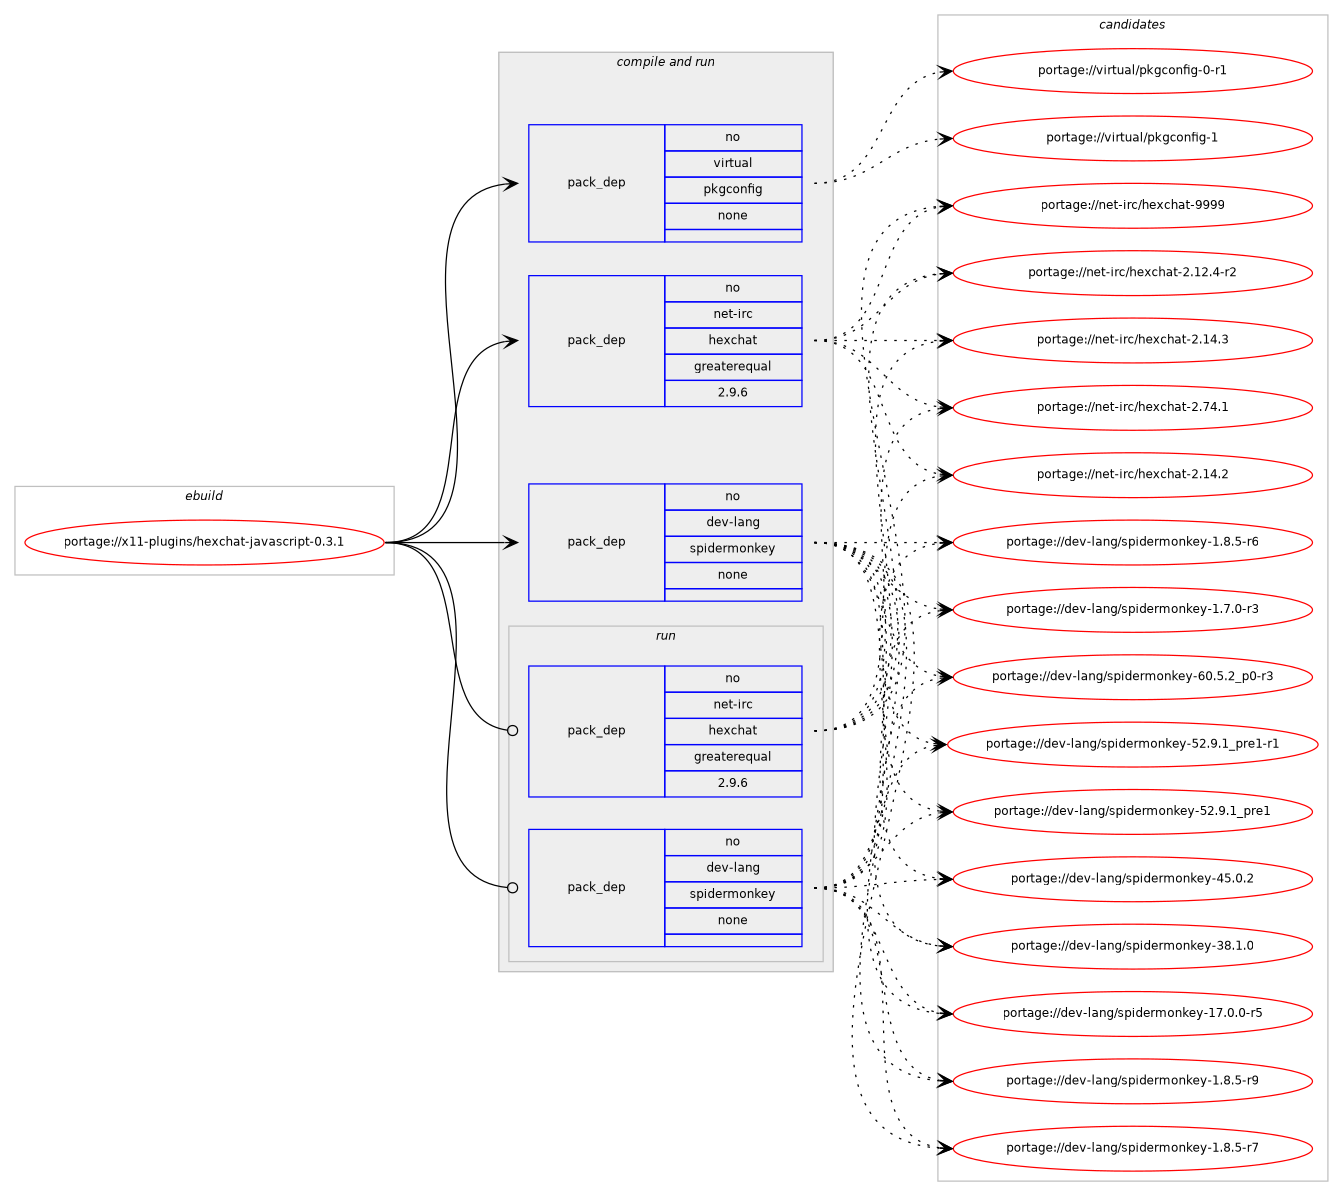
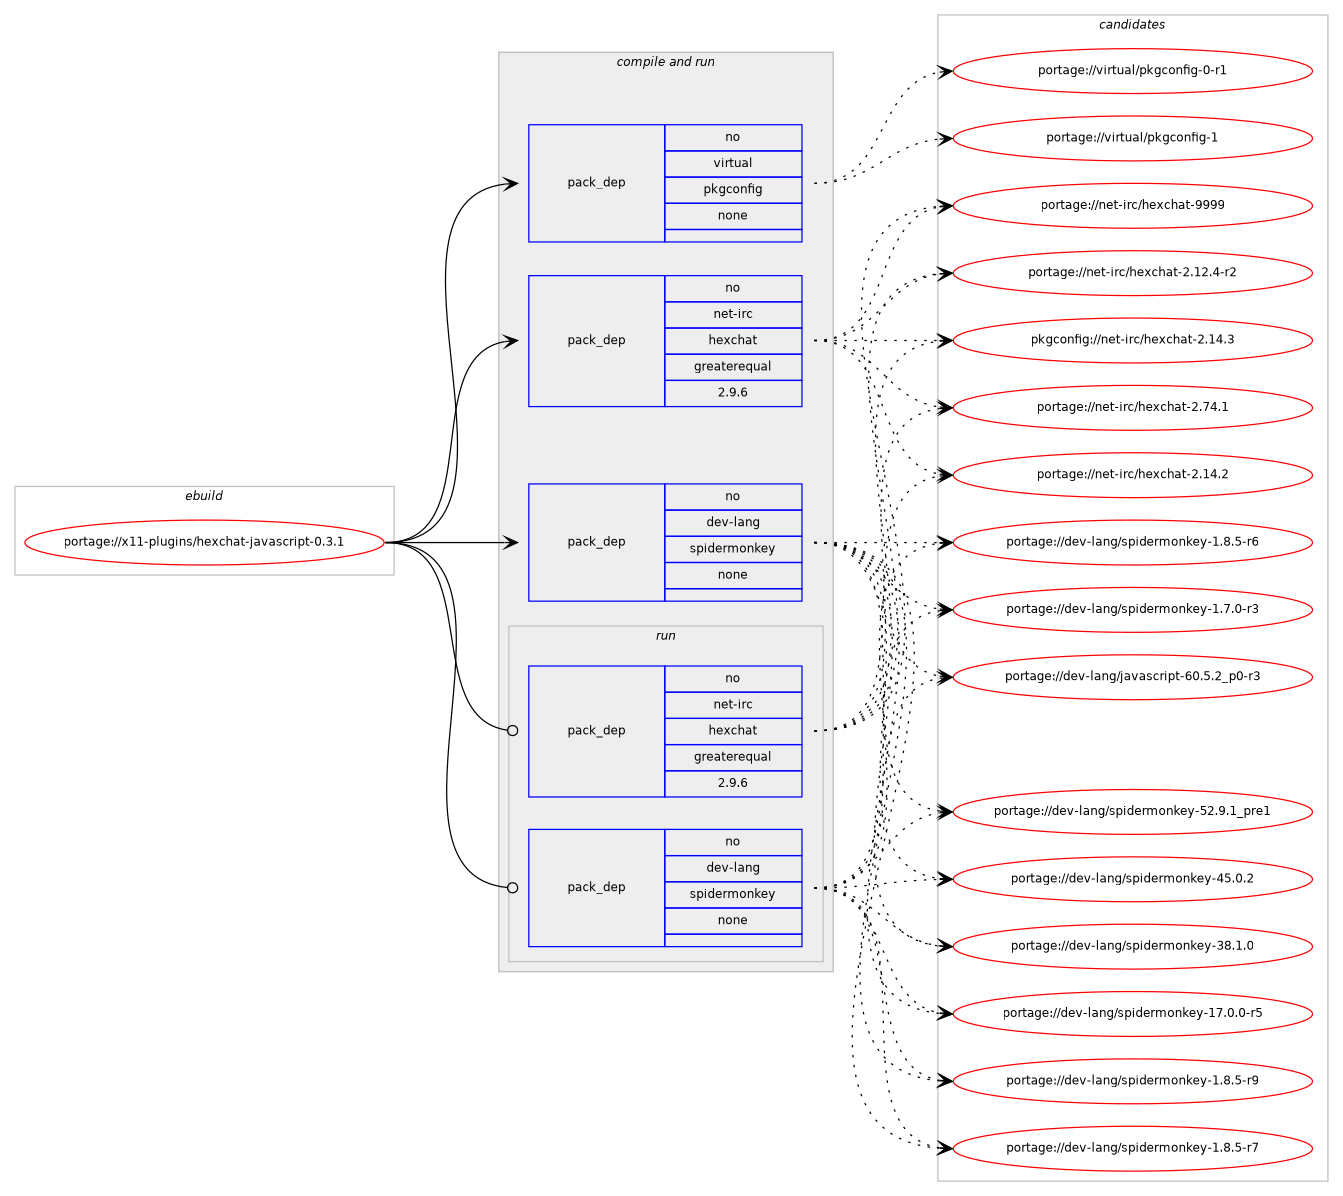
  digraph {
    compound=true
    concentrate=true
    fontname=Helvetica
    fontsize=10
    newrank=true
    rankdir=LR
    ranksep=1.5
    node [color=red fontname=Helvetica fontsize=10]
    edge [arrowhead=vee headport=w style=dotted tailport=e weight=100]
    n1 [label="portage://x11-plugins/hexchat-javascript-0.3.1" width=4]
    n2 [color=blue label=<<TABLE BORDER="0" CELLBORDER="1" CELLSPACING="0" CELLPADDING="4" WIDTH="220"><TR><TD ROWSPAN="6" CELLPADDING="30">pack_dep</TD></TR><TR><TD WIDTH="110">no</TD></TR><TR><TD>dev-lang</TD></TR><TR><TD>spidermonkey</TD></TR><TR><TD>none</TD></TR><TR><TD></TD></TR></TABLE>> shape=none]
    n3 [color=blue label=<<TABLE BORDER="0" CELLBORDER="1" CELLSPACING="0" CELLPADDING="4" WIDTH="220"><TR><TD ROWSPAN="6" CELLPADDING="30">pack_dep</TD></TR><TR><TD WIDTH="110">no</TD></TR><TR><TD>net-irc</TD></TR><TR><TD>hexchat</TD></TR><TR><TD>greaterequal</TD></TR><TR><TD>2.9.6</TD></TR></TABLE>> shape=none]
    n4 [color=blue label=<<TABLE BORDER="0" CELLBORDER="1" CELLSPACING="0" CELLPADDING="4" WIDTH="220"><TR><TD ROWSPAN="6" CELLPADDING="30">pack_dep</TD></TR><TR><TD WIDTH="110">no</TD></TR><TR><TD>virtual</TD></TR><TR><TD>pkgconfig</TD></TR><TR><TD>none</TD></TR><TR><TD></TD></TR></TABLE>> shape=none]
    n5 [color=blue label=<<TABLE BORDER="0" CELLBORDER="1" CELLSPACING="0" CELLPADDING="4" WIDTH="220"><TR><TD ROWSPAN="6" CELLPADDING="30">pack_dep</TD></TR><TR><TD WIDTH="110">no</TD></TR><TR><TD>dev-lang</TD></TR><TR><TD>spidermonkey</TD></TR><TR><TD>none</TD></TR><TR><TD></TD></TR></TABLE>> shape=none]
    n6 [color=blue label=<<TABLE BORDER="0" CELLBORDER="1" CELLSPACING="0" CELLPADDING="4" WIDTH="220"><TR><TD ROWSPAN="6" CELLPADDING="30">pack_dep</TD></TR><TR><TD WIDTH="110">no</TD></TR><TR><TD>net-irc</TD></TR><TR><TD>hexchat</TD></TR><TR><TD>greaterequal</TD></TR><TR><TD>2.9.6</TD></TR></TABLE>> shape=none]
-   n7 [label="portage://dev-lang/spidermonkey-60.5.2_p0-r3" width=4]
-   n8 [label="portage://dev-lang/spidermonkey-52.9.1_pre1-r1" width=4]
+   n7 [label="portage://dev-lang/javascript-60.5.2_p0-r3" width=4]
    n9 [label="portage://dev-lang/spidermonkey-52.9.1_pre1" width=4]
    n10 [label="portage://dev-lang/spidermonkey-45.0.2" width=4]
    n11 [label="portage://dev-lang/spidermonkey-38.1.0" width=4]
    n12 [label="portage://dev-lang/spidermonkey-17.0.0-r5" width=4]
    n13 [label="portage://dev-lang/spidermonkey-1.8.5-r9" width=4]
    n14 [label="portage://dev-lang/spidermonkey-1.8.5-r7" width=4]
    n15 [label="portage://dev-lang/spidermonkey-1.8.5-r6" width=4]
    n16 [label="portage://dev-lang/spidermonkey-1.7.0-r3" width=4]
    n17 [label="portage://net-irc/hexchat-9999" width=4]
-   n18 [label="portage://net-irc/hexchat-2.14.3" width=4]
+   n18 [label="pkgconfig://net-irc/hexchat-2.14.3" width=4]
    n19 [label="portage://net-irc/hexchat-2.14.2" width=4]
    n20 [label="portage://net-irc/hexchat-2.74.1" width=4]
    n21 [label="portage://net-irc/hexchat-2.12.4-r2" width=4]
    n22 [label="portage://virtual/pkgconfig-1" width=4]
    n23 [label="portage://virtual/pkgconfig-0-r1" width=4]
    subgraph cluster_1 {
      color=gray
      label=<<i>ebuild</i>>
      rank=same
      n1
    }
    subgraph cluster_2 {
      color=gray
      label=<<i>dependencies</i>>
      subgraph cluster_3 {
        color=gray
        fillcolor="#eeeeee"
        label=<<i>compile</i>>
        style=filled
        subgraph sub_4 {
          color=gray
          fillcolor="#eeeeee"
          label=<<i>compile</i>>
          style=filled
          n2
        }
        subgraph sub_5 {
          color=gray
          fillcolor="#eeeeee"
          label=<<i>compile</i>>
          style=filled
          n3
        }
        subgraph sub_6 {
          color=gray
          fillcolor="#eeeeee"
          label=<<i>compile</i>>
          style=filled
          n4
        }
      }
      subgraph cluster_7 {
        color=gray
        fillcolor="#eeeeee"
        label=<<i>compile and run</i>>
        style=filled
      }
      subgraph cluster_8 {
        color=gray
        fillcolor="#eeeeee"
        label=<<i>run</i>>
        style=filled
        subgraph sub_9 {
          color=gray
          fillcolor="#eeeeee"
          label=<<i>run</i>>
          style=filled
          n5
        }
        subgraph sub_10 {
          color=gray
          fillcolor="#eeeeee"
          label=<<i>run</i>>
          style=filled
          n6
        }
      }
    }
    subgraph cluster_11 {
      color=gray
      label=<<i>candidates</i>>
      rank=same
      subgraph sub_12 {
        color=black
        label=<<i>candidates</i>>
        nodesep=1
        rank=same
        n7
-       n8
        n9
        n10
        n11
        n12
        n13
        n14
        n15
        n16
      }
      subgraph sub_13 {
        color=black
        label=<<i>candidates</i>>
        nodesep=1
        rank=same
        n17
        n18
        n19
        n20
        n21
      }
      subgraph sub_14 {
        color=black
        label=<<i>candidates</i>>
        nodesep=1
        rank=same
        n22
        n23
      }
      subgraph sub_15 {
        color=black
        label=<<i>candidates</i>>
        nodesep=1
        rank=same
        n7
-       n8
        n9
        n10
        n11
        n12
        n13
        n14
        n15
        n16
      }
      subgraph sub_16 {
        color=black
        label=<<i>candidates</i>>
        nodesep=1
        rank=same
        n17
        n18
        n19
        n20
        n21
      }
    }
    n1 -> n2 [style=solid weight=20]
    n1 -> n3 [style=solid weight=20]
    n1 -> n4 [style=solid weight=20]
    n1 -> n5 [arrowhead=odot style=solid weight=20]
    n1 -> n6 [arrowhead=odot style=solid weight=20]
    n2 -> n7
-   n2 -> n8
    n2 -> n9
    n2 -> n10
    n2 -> n11
    n2 -> n12
    n2 -> n13
    n2 -> n14
    n2 -> n15
    n2 -> n16
    n3 -> n17
    n3 -> n18
    n3 -> n19
    n3 -> n20
    n3 -> n21
    n4 -> n22
    n4 -> n23
    n5 -> n7
-   n5 -> n8
    n5 -> n9
    n5 -> n10
    n5 -> n11
    n5 -> n12
    n5 -> n13
    n5 -> n14
    n5 -> n15
    n5 -> n16
    n6 -> n17
    n6 -> n18
    n6 -> n19
    n6 -> n20
    n6 -> n21
  }
